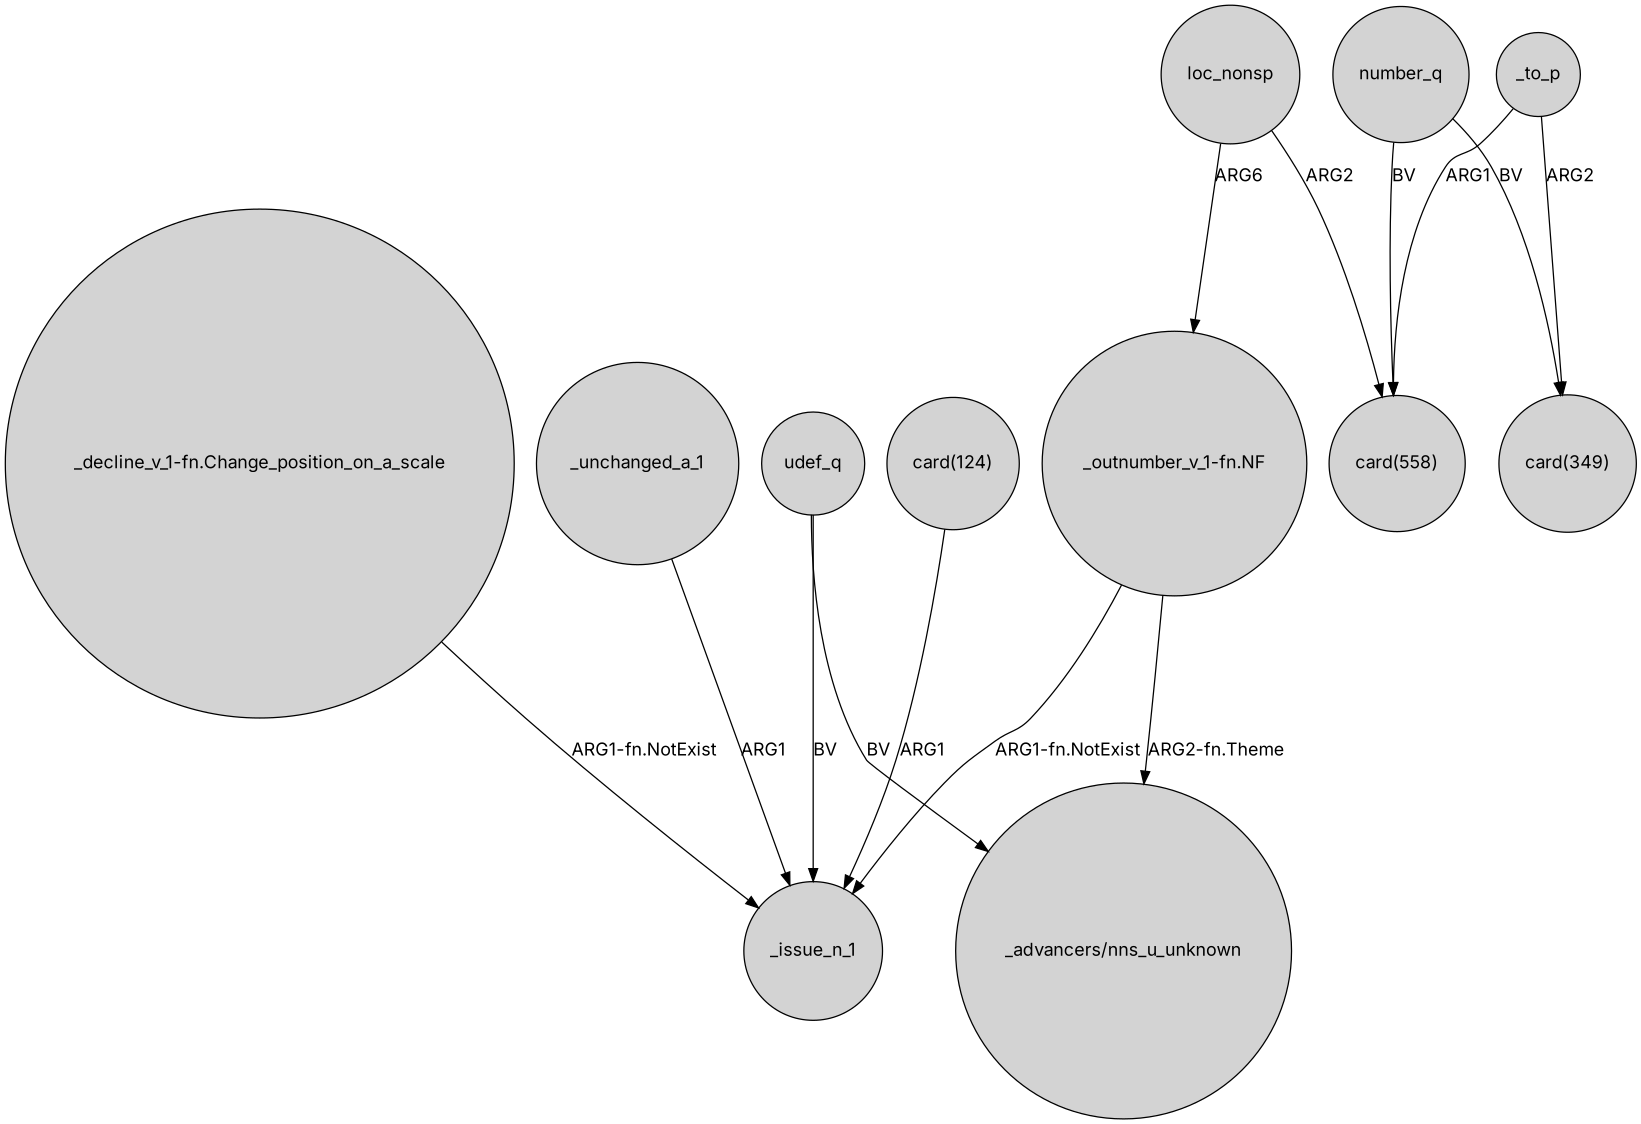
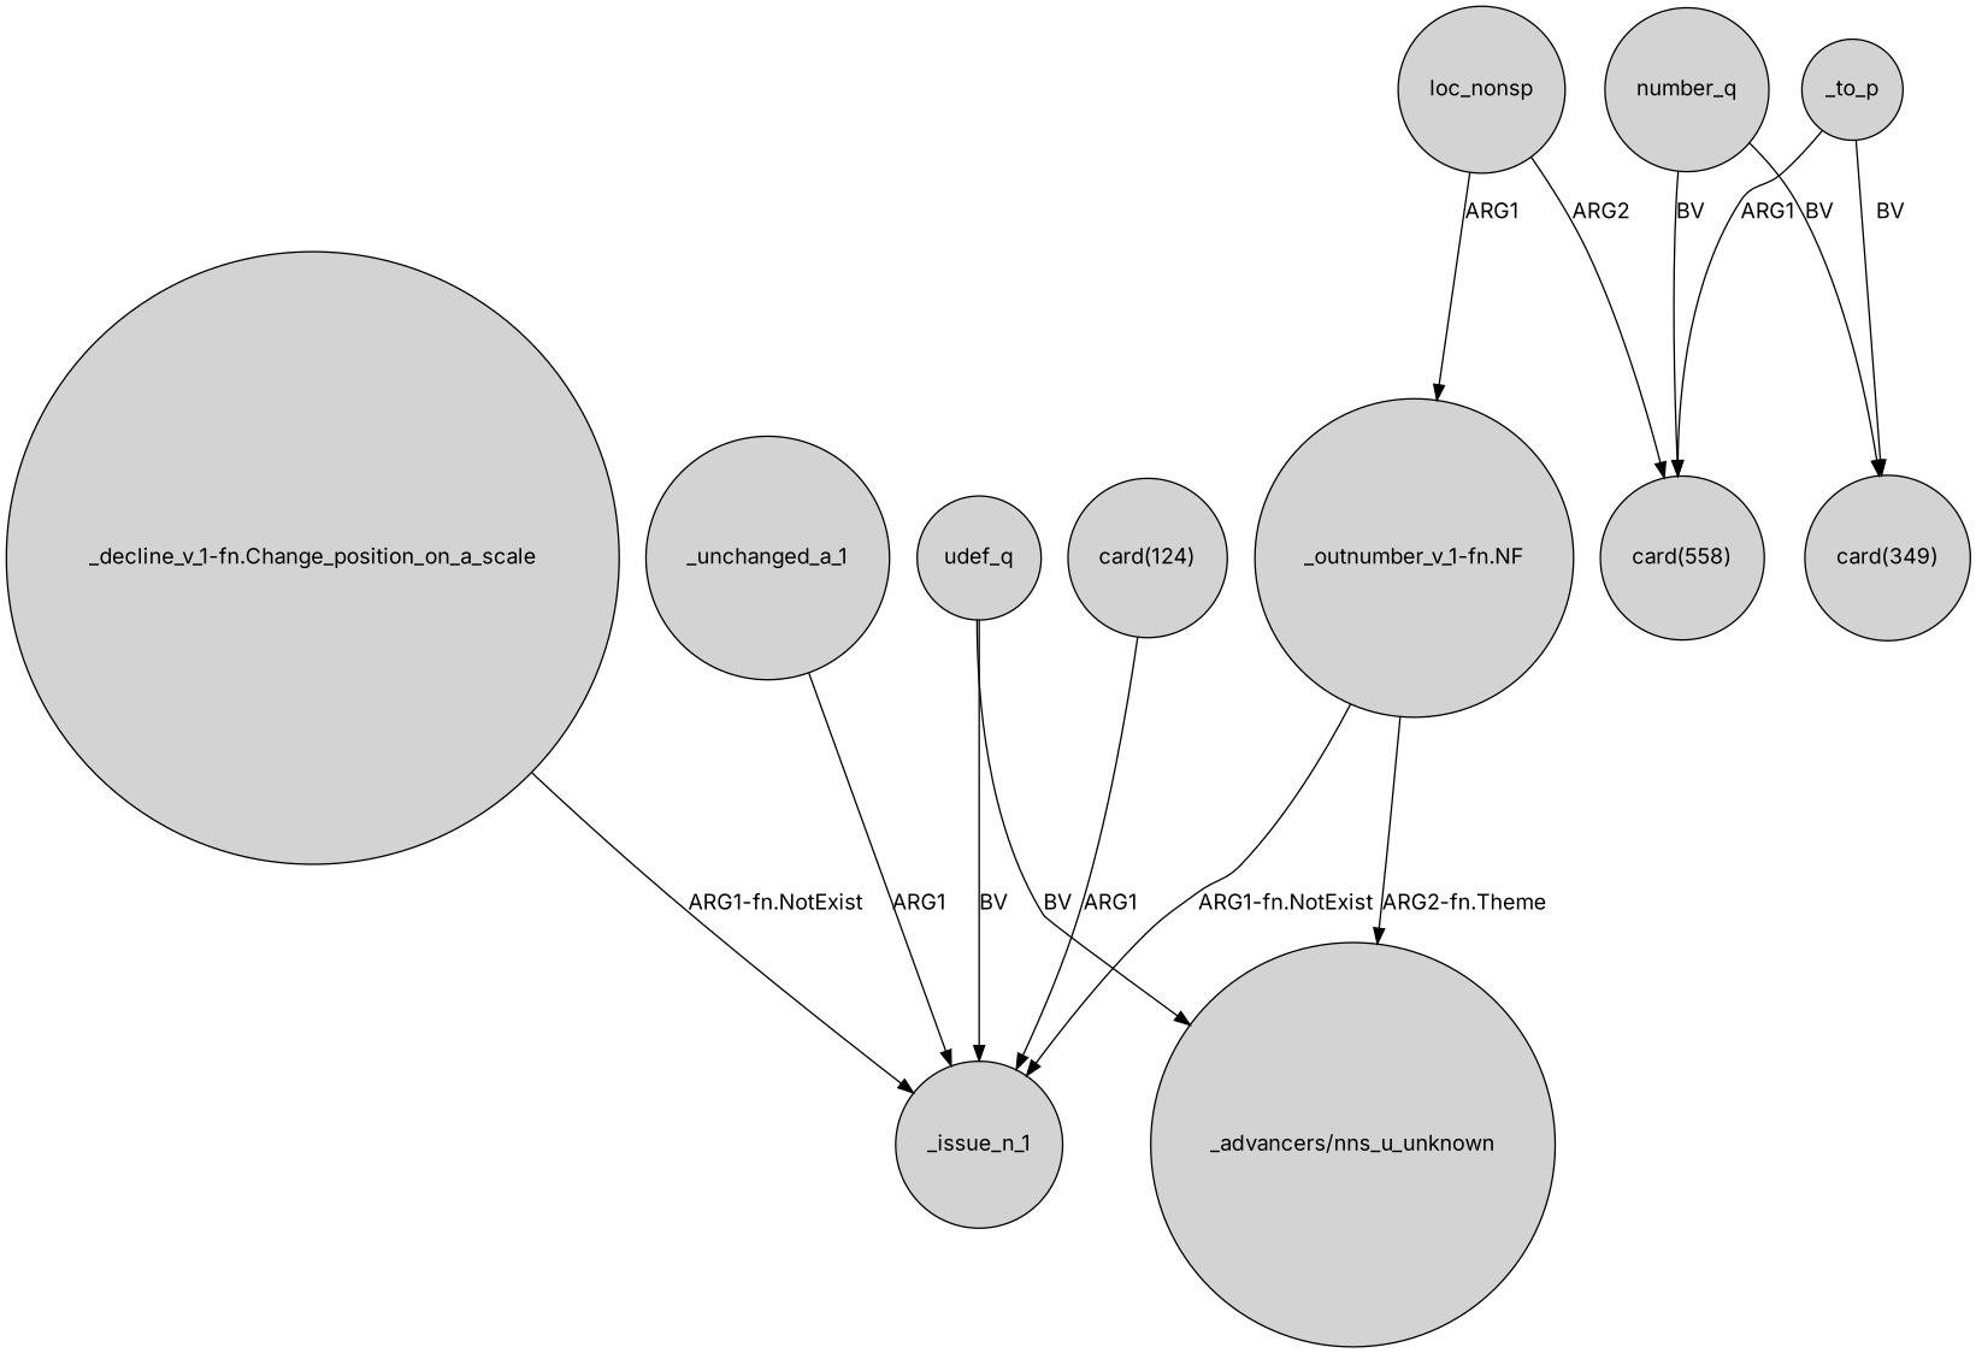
  digraph {
    fontname=Inter
    node [fontname=Inter shape=circle style=filled]
    edge [fontname=Inter]
    "_decline_v_1-fn.Change_position_on_a_scale"
    _issue_n_1
    _to_p
    "card(349)"
    n5 [label="card(558)"]
    number_q
    loc_nonsp
    "_outnumber_v_1-fn.NF"
    "_advancers/nns_u_unknown"
    _unchanged_a_1
    udef_q
    n12 [label="card(124)"]
    "_decline_v_1-fn.Change_position_on_a_scale" -> _issue_n_1 [label="ARG1-fn.NotExist"]
-   _to_p -> "card(349)" [label=ARG2]
+   _to_p -> "card(349)" [label=BV]
    _to_p -> n5 [label=ARG1]
    number_q -> "card(349)" [label=BV]
    number_q -> n5 [label=BV]
    loc_nonsp -> n5 [label=ARG2]
-   loc_nonsp -> "_outnumber_v_1-fn.NF" [label=ARG6]
+   loc_nonsp -> "_outnumber_v_1-fn.NF" [label=ARG1]
    "_outnumber_v_1-fn.NF" -> _issue_n_1 [label="ARG1-fn.NotExist"]
    "_outnumber_v_1-fn.NF" -> "_advancers/nns_u_unknown" [label="ARG2-fn.Theme"]
    _unchanged_a_1 -> _issue_n_1 [label=ARG1]
    udef_q -> _issue_n_1 [label=BV]
    udef_q -> "_advancers/nns_u_unknown" [label=BV]
    n12 -> _issue_n_1 [label=ARG1]
  }
